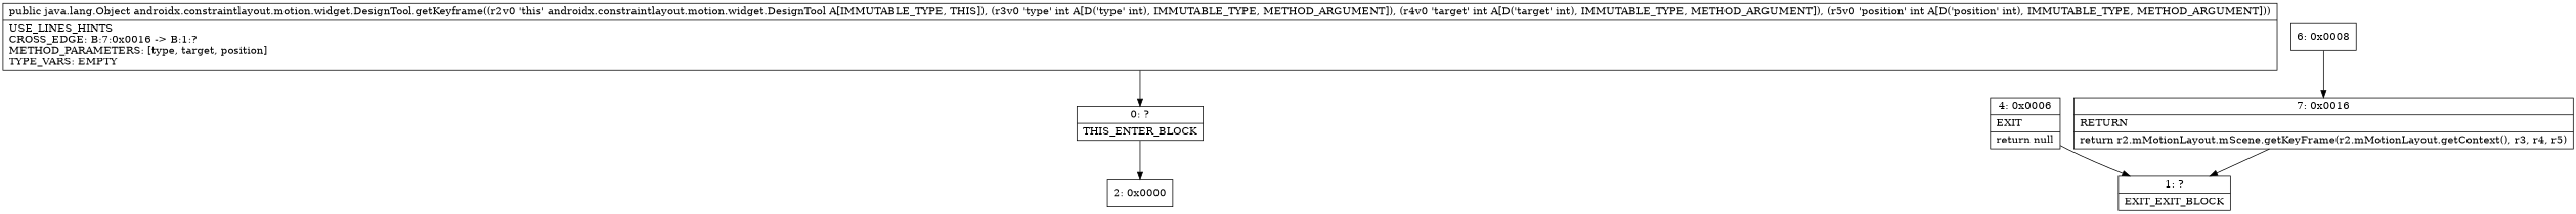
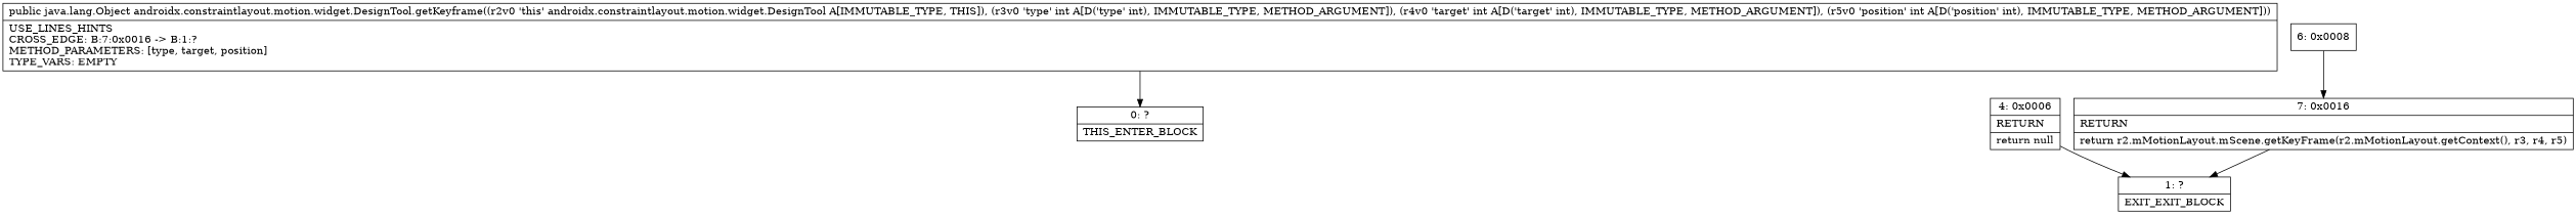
  digraph {
    node [shape=record]
    n1 [label="{0\:\ ?|THIS_ENTER_BLOCK\l}"]
-   n2 [label="{2\:\ 0x0000}"]
-   n3 [label="{4\:\ 0x0006|EXIT\l|return null\l}"]
+   n3 [label="{4\:\ 0x0006|RETURN\l|return null\l}"]
    n4 [label="{1\:\ ?|EXIT_EXIT_BLOCK\l}"]
    n5 [label="{6\:\ 0x0008}"]
    n6 [label="{7\:\ 0x0016|RETURN\l|return r2.mMotionLayout.mScene.getKeyFrame(r2.mMotionLayout.getContext(), r3, r4, r5)\l}"]
    n7 [label="{public java.lang.Object androidx.constraintlayout.motion.widget.DesignTool.getKeyframe((r2v0 'this' androidx.constraintlayout.motion.widget.DesignTool A[IMMUTABLE_TYPE, THIS]), (r3v0 'type' int A[D('type' int), IMMUTABLE_TYPE, METHOD_ARGUMENT]), (r4v0 'target' int A[D('target' int), IMMUTABLE_TYPE, METHOD_ARGUMENT]), (r5v0 'position' int A[D('position' int), IMMUTABLE_TYPE, METHOD_ARGUMENT]))  | USE_LINES_HINTS\lCROSS_EDGE: B:7:0x0016 \-\> B:1:?\lMETHOD_PARAMETERS: [type, target, position]\lTYPE_VARS: EMPTY\l}"]
-   n1 -> n2
    n3 -> n4
    n5 -> n6
    n6 -> n4
    n7 -> n1
  }
